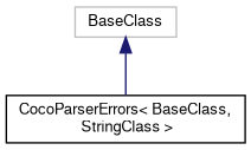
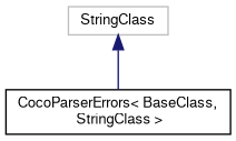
  digraph {
    rankdir=TB
    node [fontname=FreeSans fontsize=10 shape=record]
-   n1 [color=grey75 height=0.2 label=BaseClass width=0.4]
+   n1 [color=grey75 height=0.2 label=StringClass width=0.4]
    n2 [color=black height=0.2 label="CocoParserErrors\< BaseClass,\l StringClass \>" width=0.4]
    n1 -> n2 [color=midnightblue dir=back fontname=FreeSans fontsize=10 labelfontname=FreeSans labelfontsize=10 style=solid]
  }
